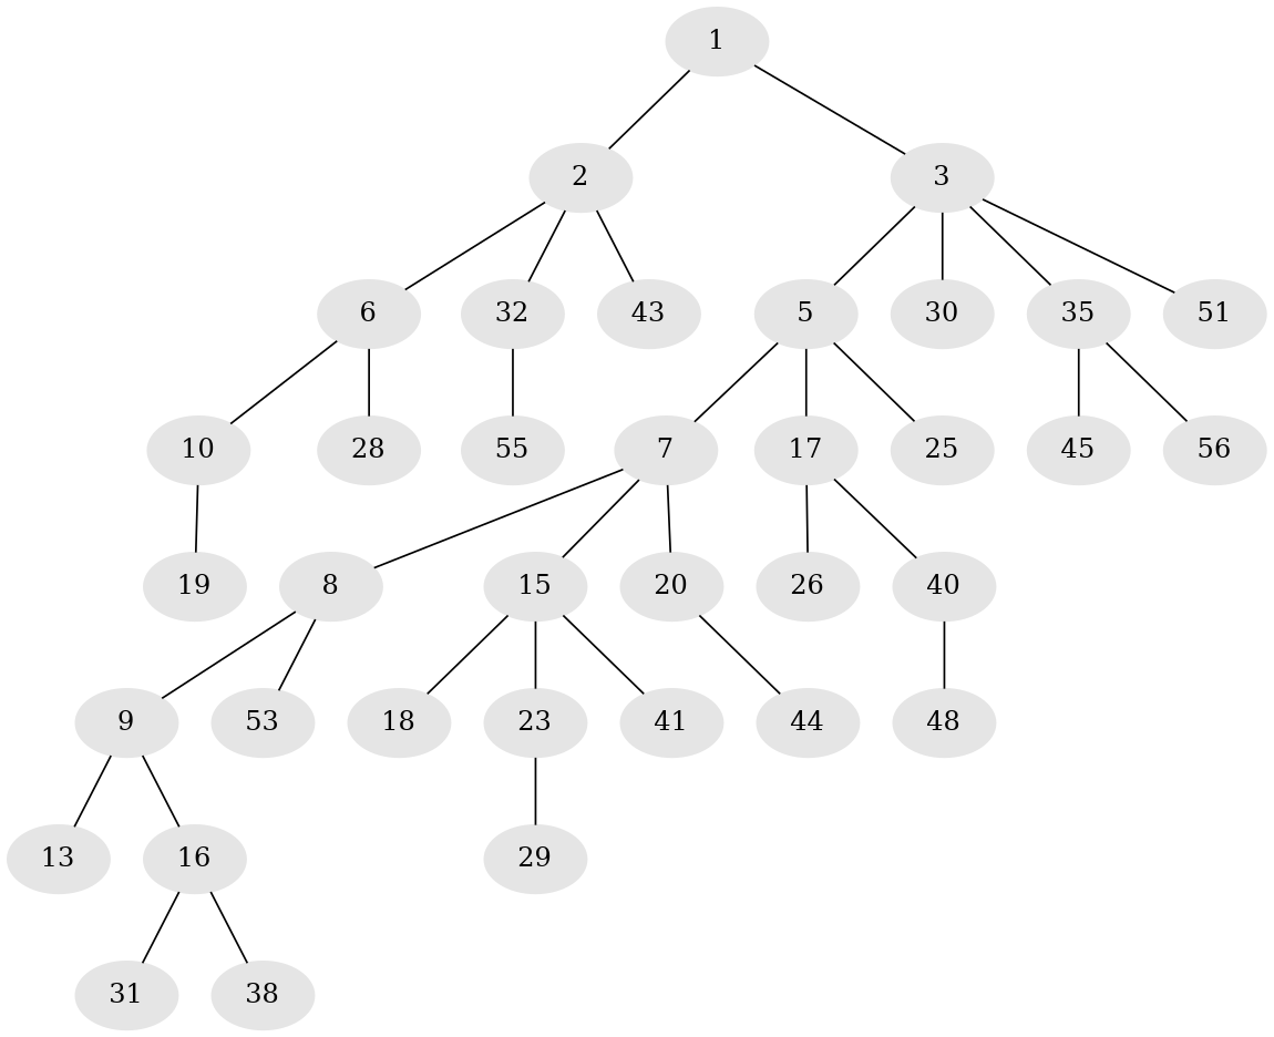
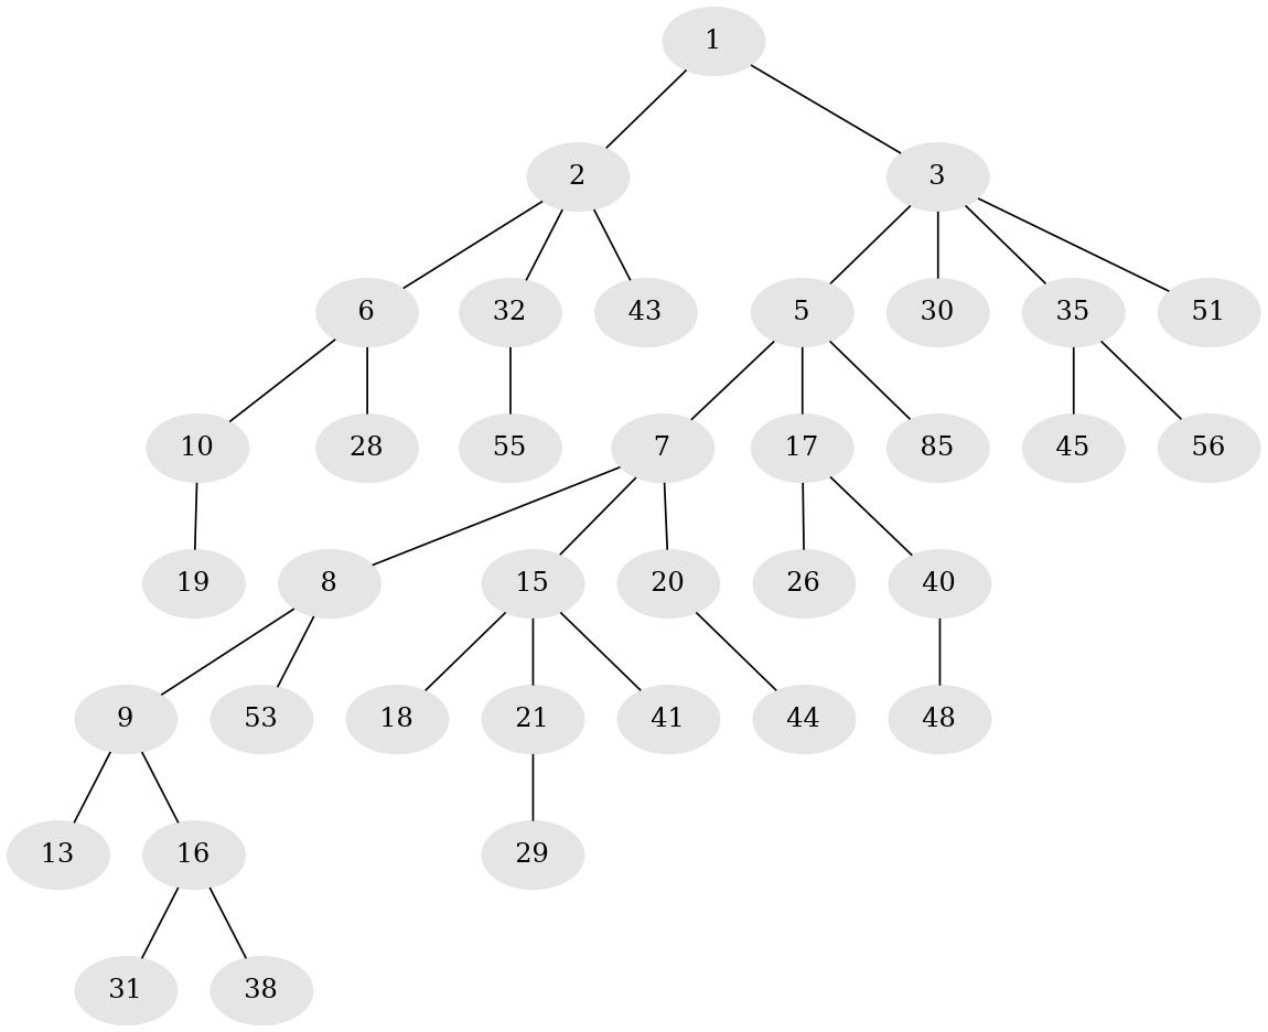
  graph {
    node [color=gray90 style=filled]
    1 [super="+42"]
    2 [super="+37"]
    3 [super="+4"]
    6
    32 [super="+34"]
    43
    5 [super="+22"]
    30 [super="+54"]
    35 [super="+36"]
    51 [super="+57"]
    10 [super="+11"]
    28 [super="+49"]
    55
    7 [super="+23"]
    17 [super="+33"]
-   25
+   25 [label=85]
    45 [super="+50"]
    56
    8 [super="+12"]
    15 [super="+24"]
    20 [super="+47"]
    26 [super="+52"]
    40 [super="+58"]
    n24 [label=19]
    9
    53
    18
-   21 [super="+27" label=23]
+   21 [super="+27"]
    41
    44
    13 [super="+19"]
    16 [super="+46"]
    31
    38
    29 [super="+39"]
    48
    1 -- 2
    1 -- 3
    2 -- 6
    2 -- 32
    2 -- 43
    3 -- 5
    3 -- 30
    3 -- 35
    3 -- 51
    6 -- 10
    6 -- 28
    32 -- 55
    5 -- 7
    5 -- 17
    5 -- 25
    35 -- 45
    35 -- 56
    10 -- n24
    7 -- 8
    7 -- 15
    7 -- 20
    17 -- 26
    17 -- 40
    8 -- 9
    8 -- 53
    15 -- 18
    15 -- 21
    15 -- 41
    20 -- 44
    40 -- 48
    9 -- 13
    9 -- 16
    21 -- 29
    16 -- 31
    16 -- 38
  }
